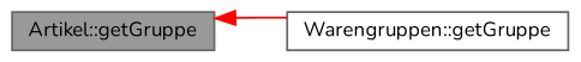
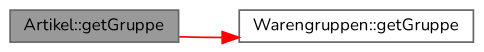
  digraph {
    rankdir=LR
    fontname=Nunito
    node [fontname=Nunito fontsize=10 shape=box style=filled]
    n1 [color=gray40 fillcolor=grey60 fontcolor=black height=0.2 label="Artikel::getGruppe" width=0.4]
    n2 [color=grey40 fillcolor=white height=0.2 label="Warengruppen::getGruppe" width=0.4]
-   n2 -> n1 [color=red fontname=Nunito fontsize=10 labelfontname=Helvetica labelfontsize=10 style=solid]
+   n1 -> n2 [color=red fontname=Nunito fontsize=10 labelfontname=Helvetica labelfontsize=10 style=solid]
  }
